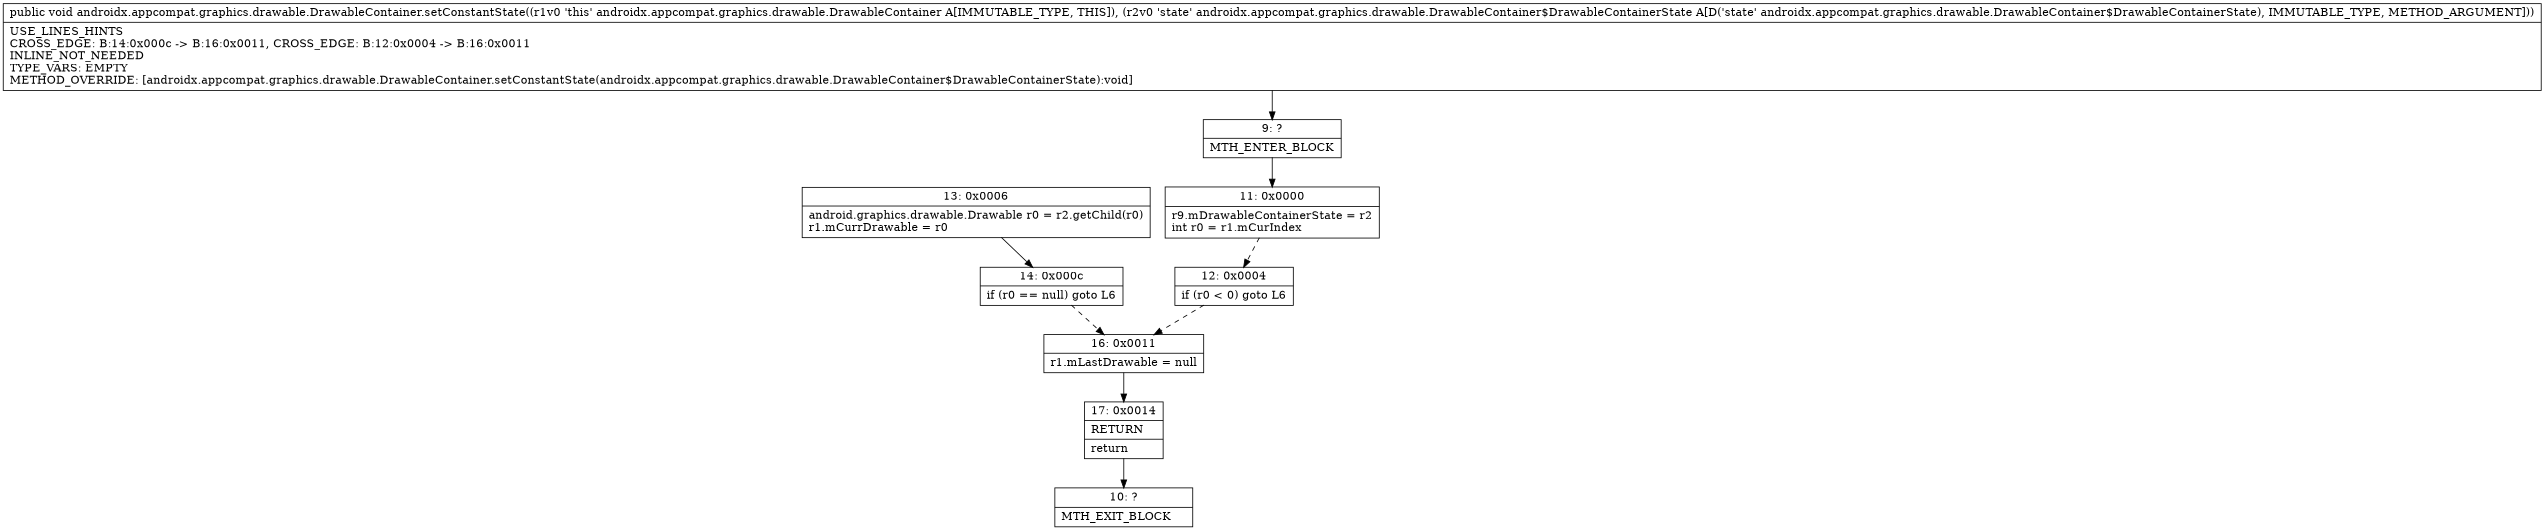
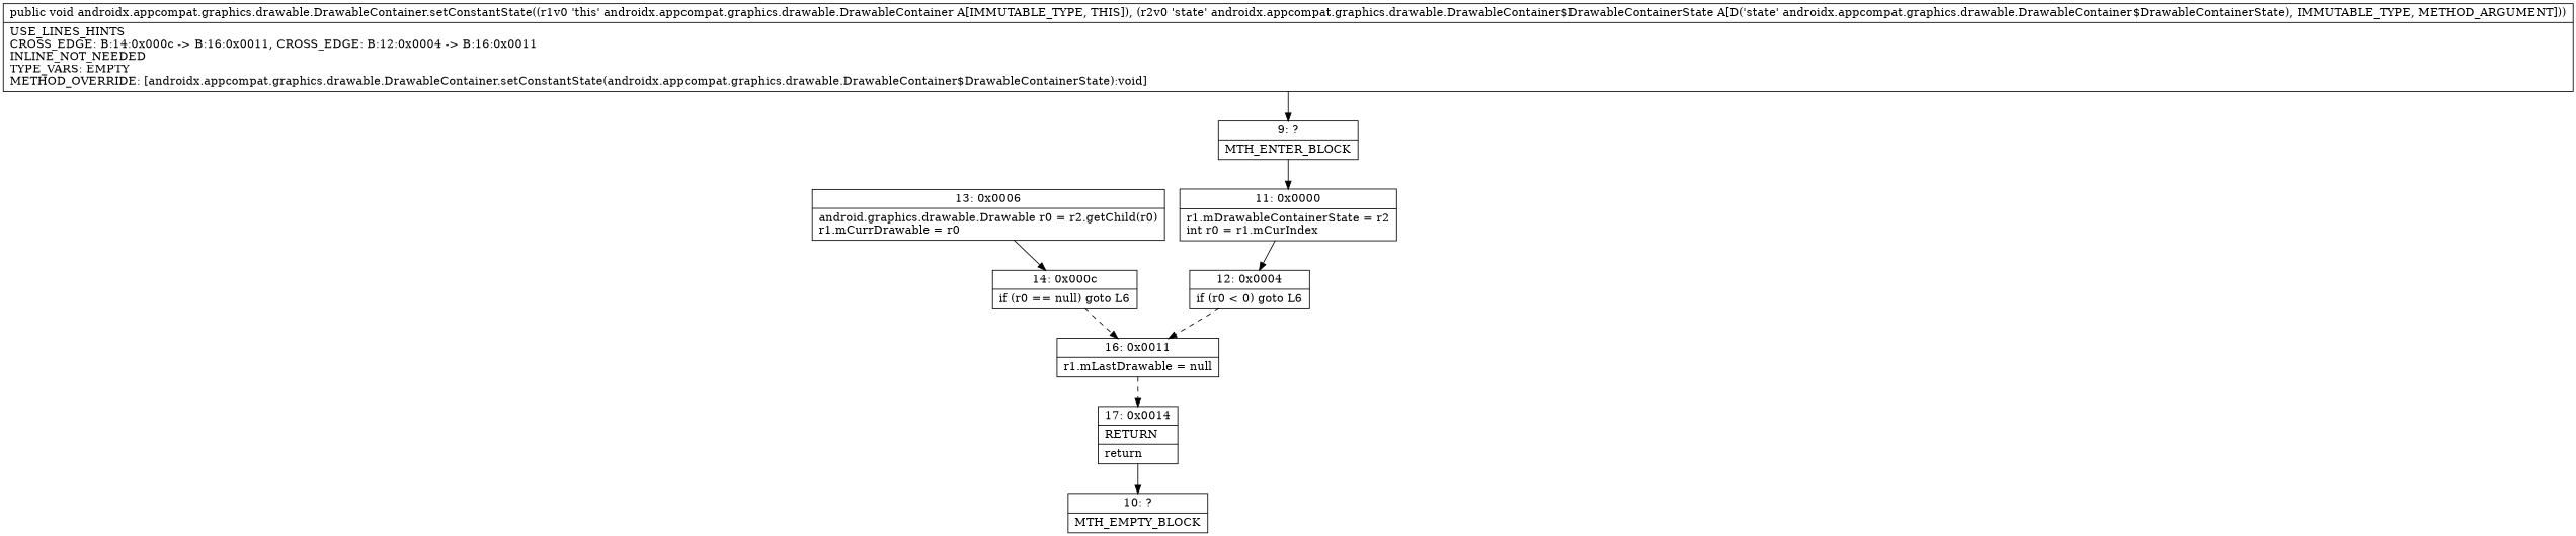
  digraph {
    node [shape=record]
    n1 [label="{9\:\ ?|MTH_ENTER_BLOCK\l}"]
-   n2 [label="{11\:\ 0x0000|r9.mDrawableContainerState = r2\lint r0 = r1.mCurIndex\l}"]
+   n2 [label="{11\:\ 0x0000|r1.mDrawableContainerState = r2\lint r0 = r1.mCurIndex\l}"]
    n3 [label="{12\:\ 0x0004|if (r0 \< 0) goto L6\l}"]
    n4 [label="{16\:\ 0x0011|r1.mLastDrawable = null\l}"]
    n5 [label="{13\:\ 0x0006|android.graphics.drawable.Drawable r0 = r2.getChild(r0)\lr1.mCurrDrawable = r0\l}"]
    n6 [label="{14\:\ 0x000c|if (r0 == null) goto L6\l}"]
    n7 [label="{17\:\ 0x0014|RETURN\l|return\l}"]
-   n8 [label="{10\:\ ?|MTH_EXIT_BLOCK\l}"]
+   n8 [label="{10\:\ ?|MTH_EMPTY_BLOCK\l}"]
    n9 [label="{public void androidx.appcompat.graphics.drawable.DrawableContainer.setConstantState((r1v0 'this' androidx.appcompat.graphics.drawable.DrawableContainer A[IMMUTABLE_TYPE, THIS]), (r2v0 'state' androidx.appcompat.graphics.drawable.DrawableContainer$DrawableContainerState A[D('state' androidx.appcompat.graphics.drawable.DrawableContainer$DrawableContainerState), IMMUTABLE_TYPE, METHOD_ARGUMENT]))  | USE_LINES_HINTS\lCROSS_EDGE: B:14:0x000c \-\> B:16:0x0011, CROSS_EDGE: B:12:0x0004 \-\> B:16:0x0011\lINLINE_NOT_NEEDED\lTYPE_VARS: EMPTY\lMETHOD_OVERRIDE: [androidx.appcompat.graphics.drawable.DrawableContainer.setConstantState(androidx.appcompat.graphics.drawable.DrawableContainer$DrawableContainerState):void]\l}"]
    n1 -> n2
-   n2 -> n3 [style=dashed]
+   n2 -> n3
    n3 -> n4 [style=dashed]
-   n4 -> n7
+   n4 -> n7 [style=dashed]
    n5 -> n6
    n6 -> n4 [style=dashed]
    n7 -> n8
    n9 -> n1
  }
